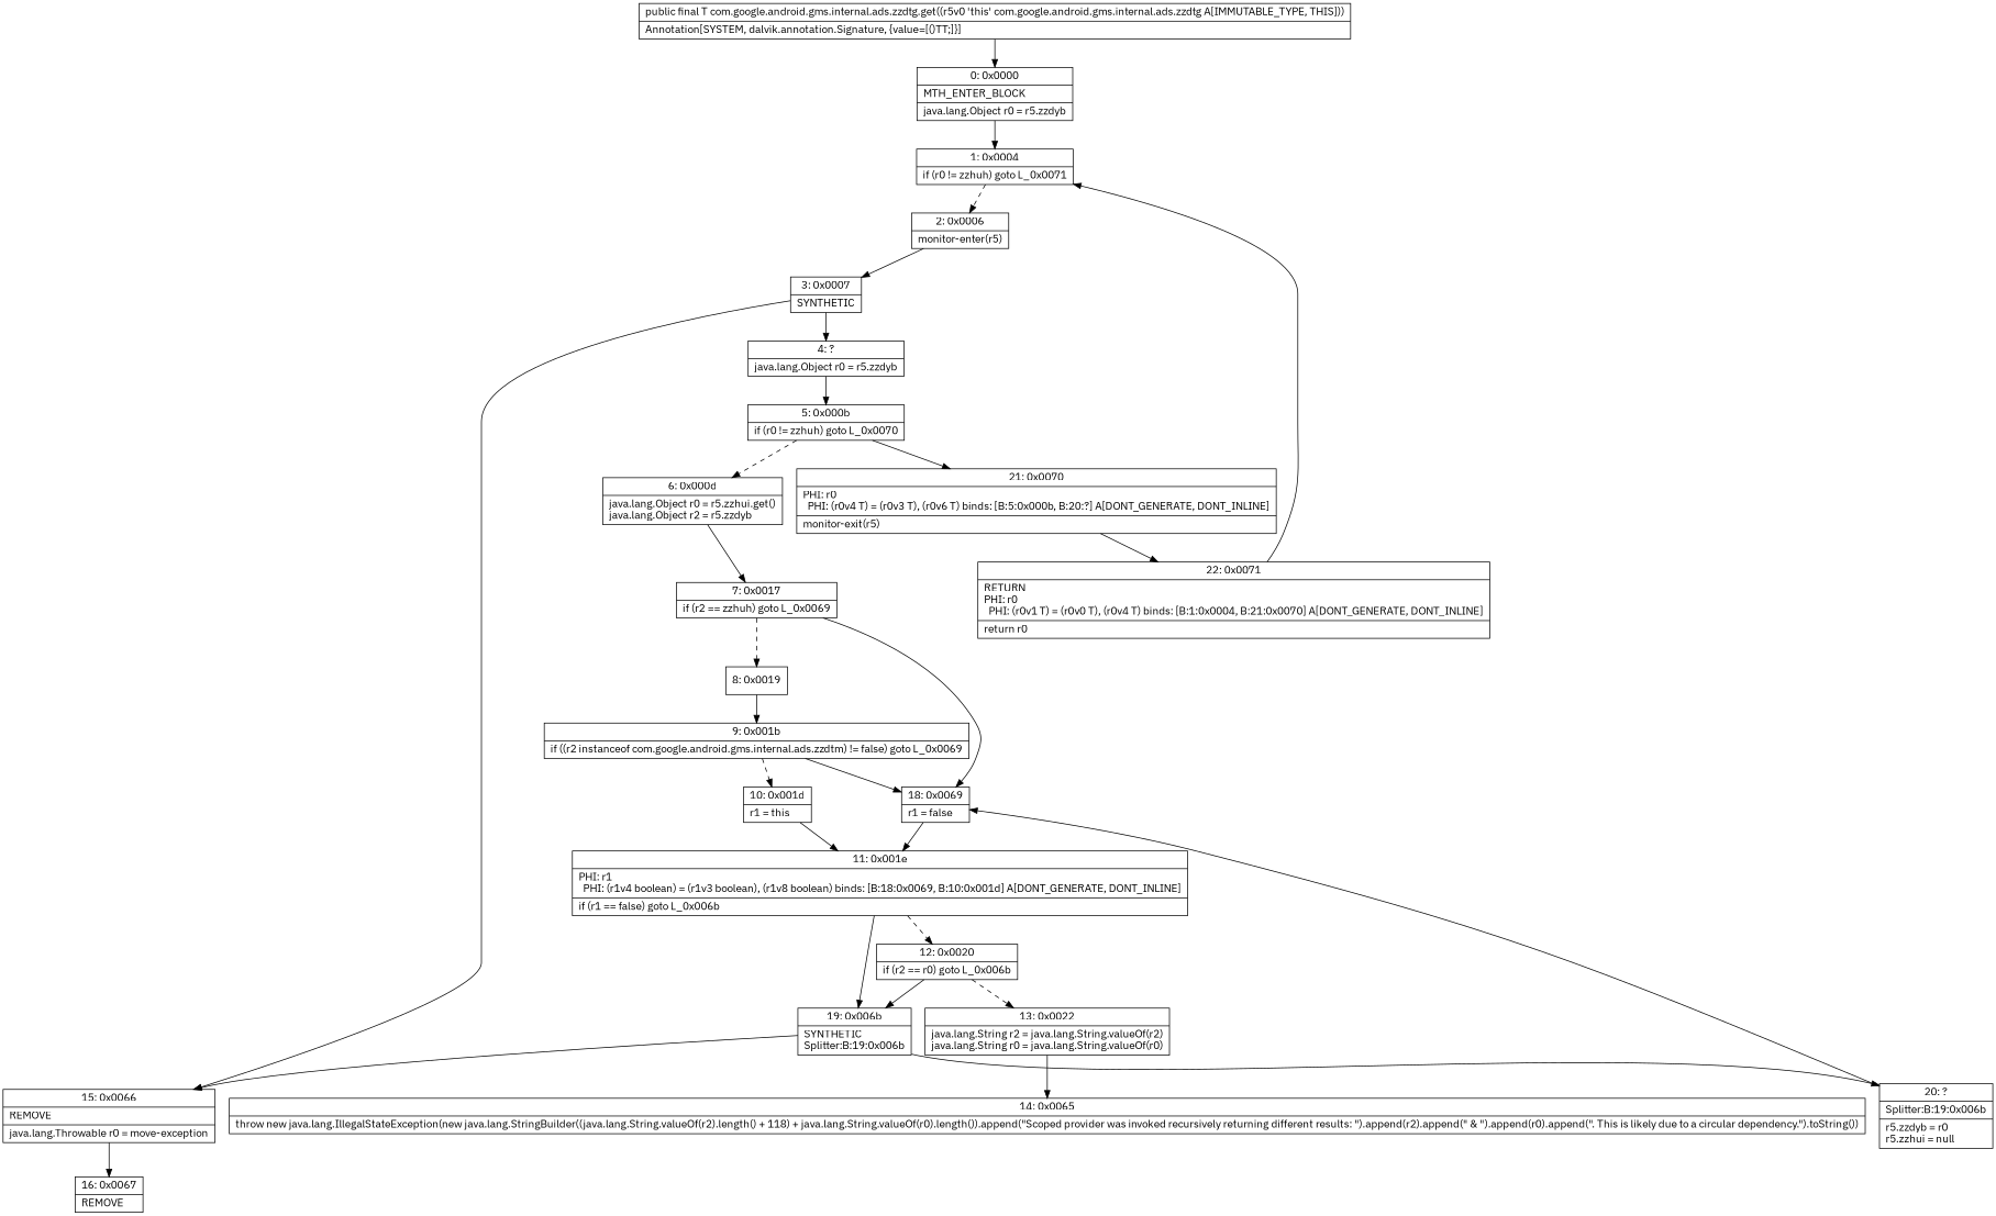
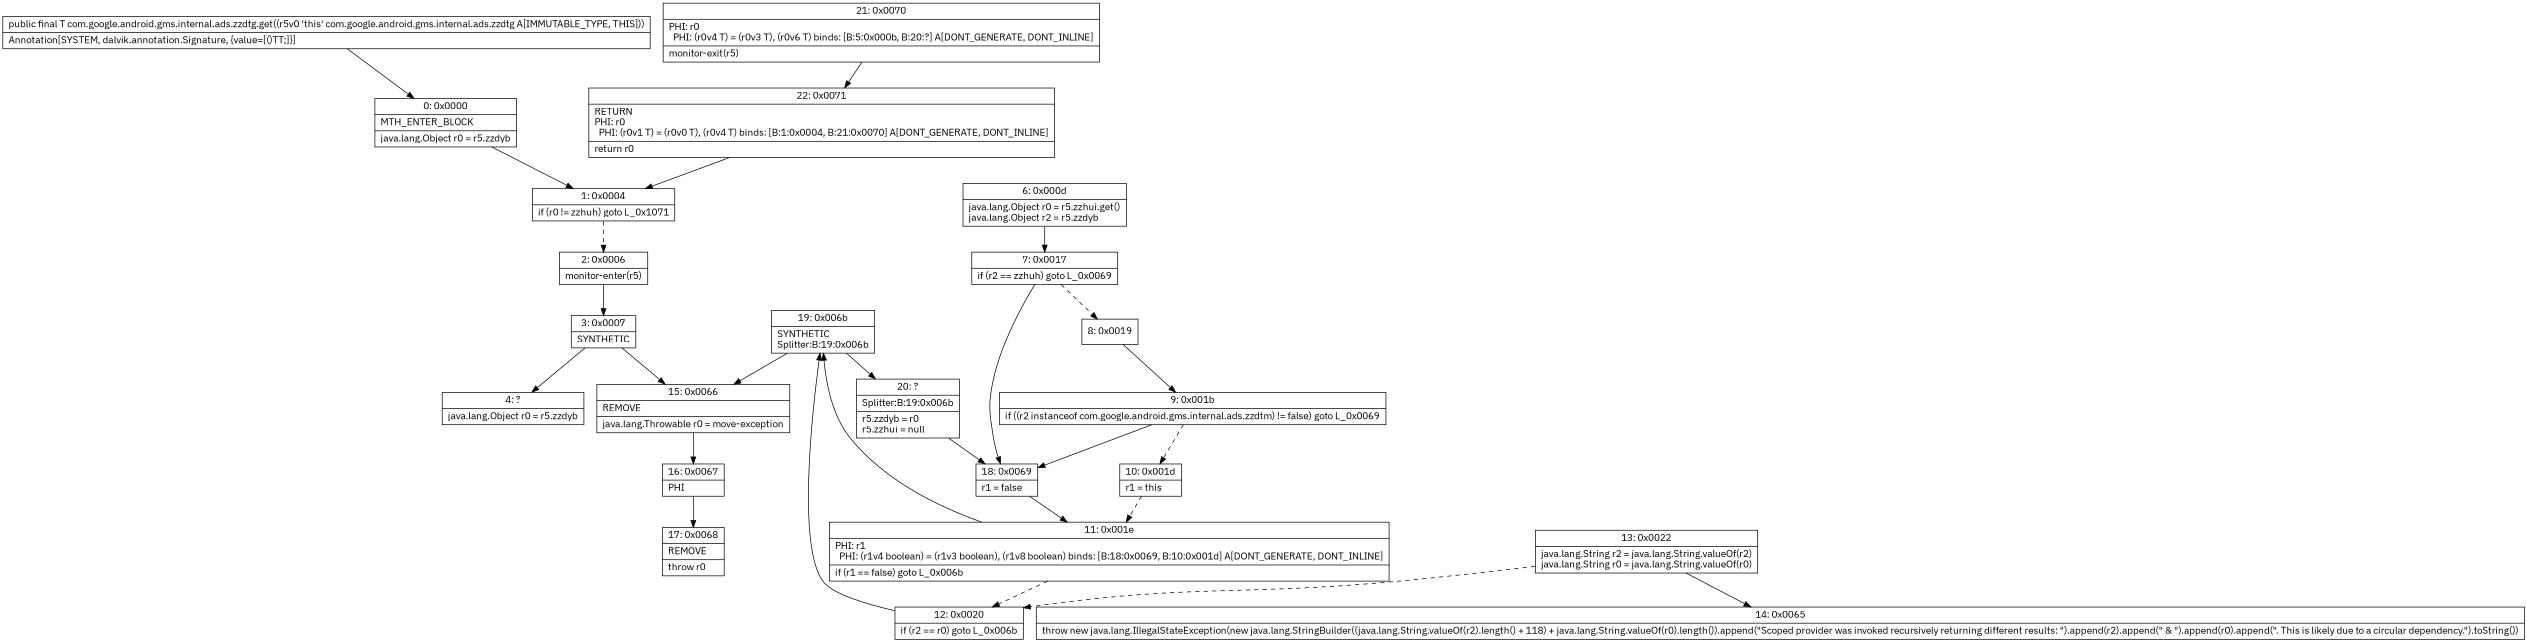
  digraph {
    fontname="IBM Plex Sans"
    node [fontname="IBM Plex Sans" shape=record]
    edge [fontname="IBM Plex Sans"]
    n1 [label="{0\:\ 0x0000|MTH_ENTER_BLOCK\l|java.lang.Object r0 = r5.zzdyb\l}"]
-   n2 [label="{1\:\ 0x0004|if (r0 != zzhuh) goto L_0x0071\l}"]
+   n2 [label="{1\:\ 0x0004|if (r0 != zzhuh) goto L_0x1071\l}"]
    n3 [label="{2\:\ 0x0006|monitor\-enter(r5)\l}"]
    n4 [label="{3\:\ 0x0007|SYNTHETIC\l}"]
    n5 [label="{22\:\ 0x0071|RETURN\lPHI: r0 \l  PHI: (r0v1 T) = (r0v0 T), (r0v4 T) binds: [B:1:0x0004, B:21:0x0070] A[DONT_GENERATE, DONT_INLINE]\l|return r0\l}"]
    n6 [label="{4\:\ ?|java.lang.Object r0 = r5.zzdyb\l}"]
    n7 [label="{15\:\ 0x0066|REMOVE\l|java.lang.Throwable r0 = move\-exception\l}"]
-   n8 [label="{5\:\ 0x000b|if (r0 != zzhuh) goto L_0x0070\l}"]
-   n9 [label="{16\:\ 0x0067|REMOVE\l}"]
+   n9 [label="{16\:\ 0x0067|PHI\l}"]
    n10 [label="{6\:\ 0x000d|java.lang.Object r0 = r5.zzhui.get()\ljava.lang.Object r2 = r5.zzdyb\l}"]
    n11 [label="{21\:\ 0x0070|PHI: r0 \l  PHI: (r0v4 T) = (r0v3 T), (r0v6 T) binds: [B:5:0x000b, B:20:?] A[DONT_GENERATE, DONT_INLINE]\l|monitor\-exit(r5)\l}"]
    n12 [label="{7\:\ 0x0017|if (r2 == zzhuh) goto L_0x0069\l}"]
    n13 [label="{8\:\ 0x0019}"]
    n14 [label="{18\:\ 0x0069|r1 = false\l}"]
    n15 [label="{9\:\ 0x001b|if ((r2 instanceof com.google.android.gms.internal.ads.zzdtm) != false) goto L_0x0069\l}"]
    n16 [label="{11\:\ 0x001e|PHI: r1 \l  PHI: (r1v4 boolean) = (r1v3 boolean), (r1v8 boolean) binds: [B:18:0x0069, B:10:0x001d] A[DONT_GENERATE, DONT_INLINE]\l|if (r1 == false) goto L_0x006b\l}"]
    n17 [label="{10\:\ 0x001d|r1 = this\l}"]
    n18 [label="{12\:\ 0x0020|if (r2 == r0) goto L_0x006b\l}"]
    n19 [label="{19\:\ 0x006b|SYNTHETIC\lSplitter:B:19:0x006b\l}"]
    n20 [label="{13\:\ 0x0022|java.lang.String r2 = java.lang.String.valueOf(r2)\ljava.lang.String r0 = java.lang.String.valueOf(r0)\l}"]
    n21 [label="{20\:\ ?|Splitter:B:19:0x006b\l|r5.zzdyb = r0\lr5.zzhui = null\l}"]
    n22 [label="{14\:\ 0x0065|throw new java.lang.IllegalStateException(new java.lang.StringBuilder((java.lang.String.valueOf(r2).length() + 118) + java.lang.String.valueOf(r0).length()).append(\"Scoped provider was invoked recursively returning different results: \").append(r2).append(\" & \").append(r0).append(\". This is likely due to a circular dependency.\").toString())\l}"]
+   n23 [label="{17\:\ 0x0068|REMOVE\l|throw r0\l}"]
    n24 [label="{public final T com.google.android.gms.internal.ads.zzdtg.get((r5v0 'this' com.google.android.gms.internal.ads.zzdtg A[IMMUTABLE_TYPE, THIS]))  | Annotation[SYSTEM, dalvik.annotation.Signature, \{value=[()TT;]\}]\l}"]
    n1 -> n2
    n2 -> n3 [style=dashed]
    n3 -> n4
    n4 -> n6
    n4 -> n7
    n5 -> n2
-   n6 -> n8
    n7 -> n9
-   n8 -> n10 [style=dashed]
-   n8 -> n11
+   n9 -> n23
    n10 -> n12
    n11 -> n5
    n12 -> n13 [style=dashed]
    n12 -> n14
    n13 -> n15
    n14 -> n16
    n15 -> n14
    n15 -> n17 [style=dashed]
    n16 -> n18 [style=dashed]
    n16 -> n19
-   n17 -> n16
+   n17 -> n16 [style=dashed]
    n18 -> n19
-   n18 -> n20 [style=dashed]
+   n20 -> n18 [style=dashed]
    n19 -> n7
    n19 -> n21
    n20 -> n22
    n21 -> n14
    n24 -> n1
  }
